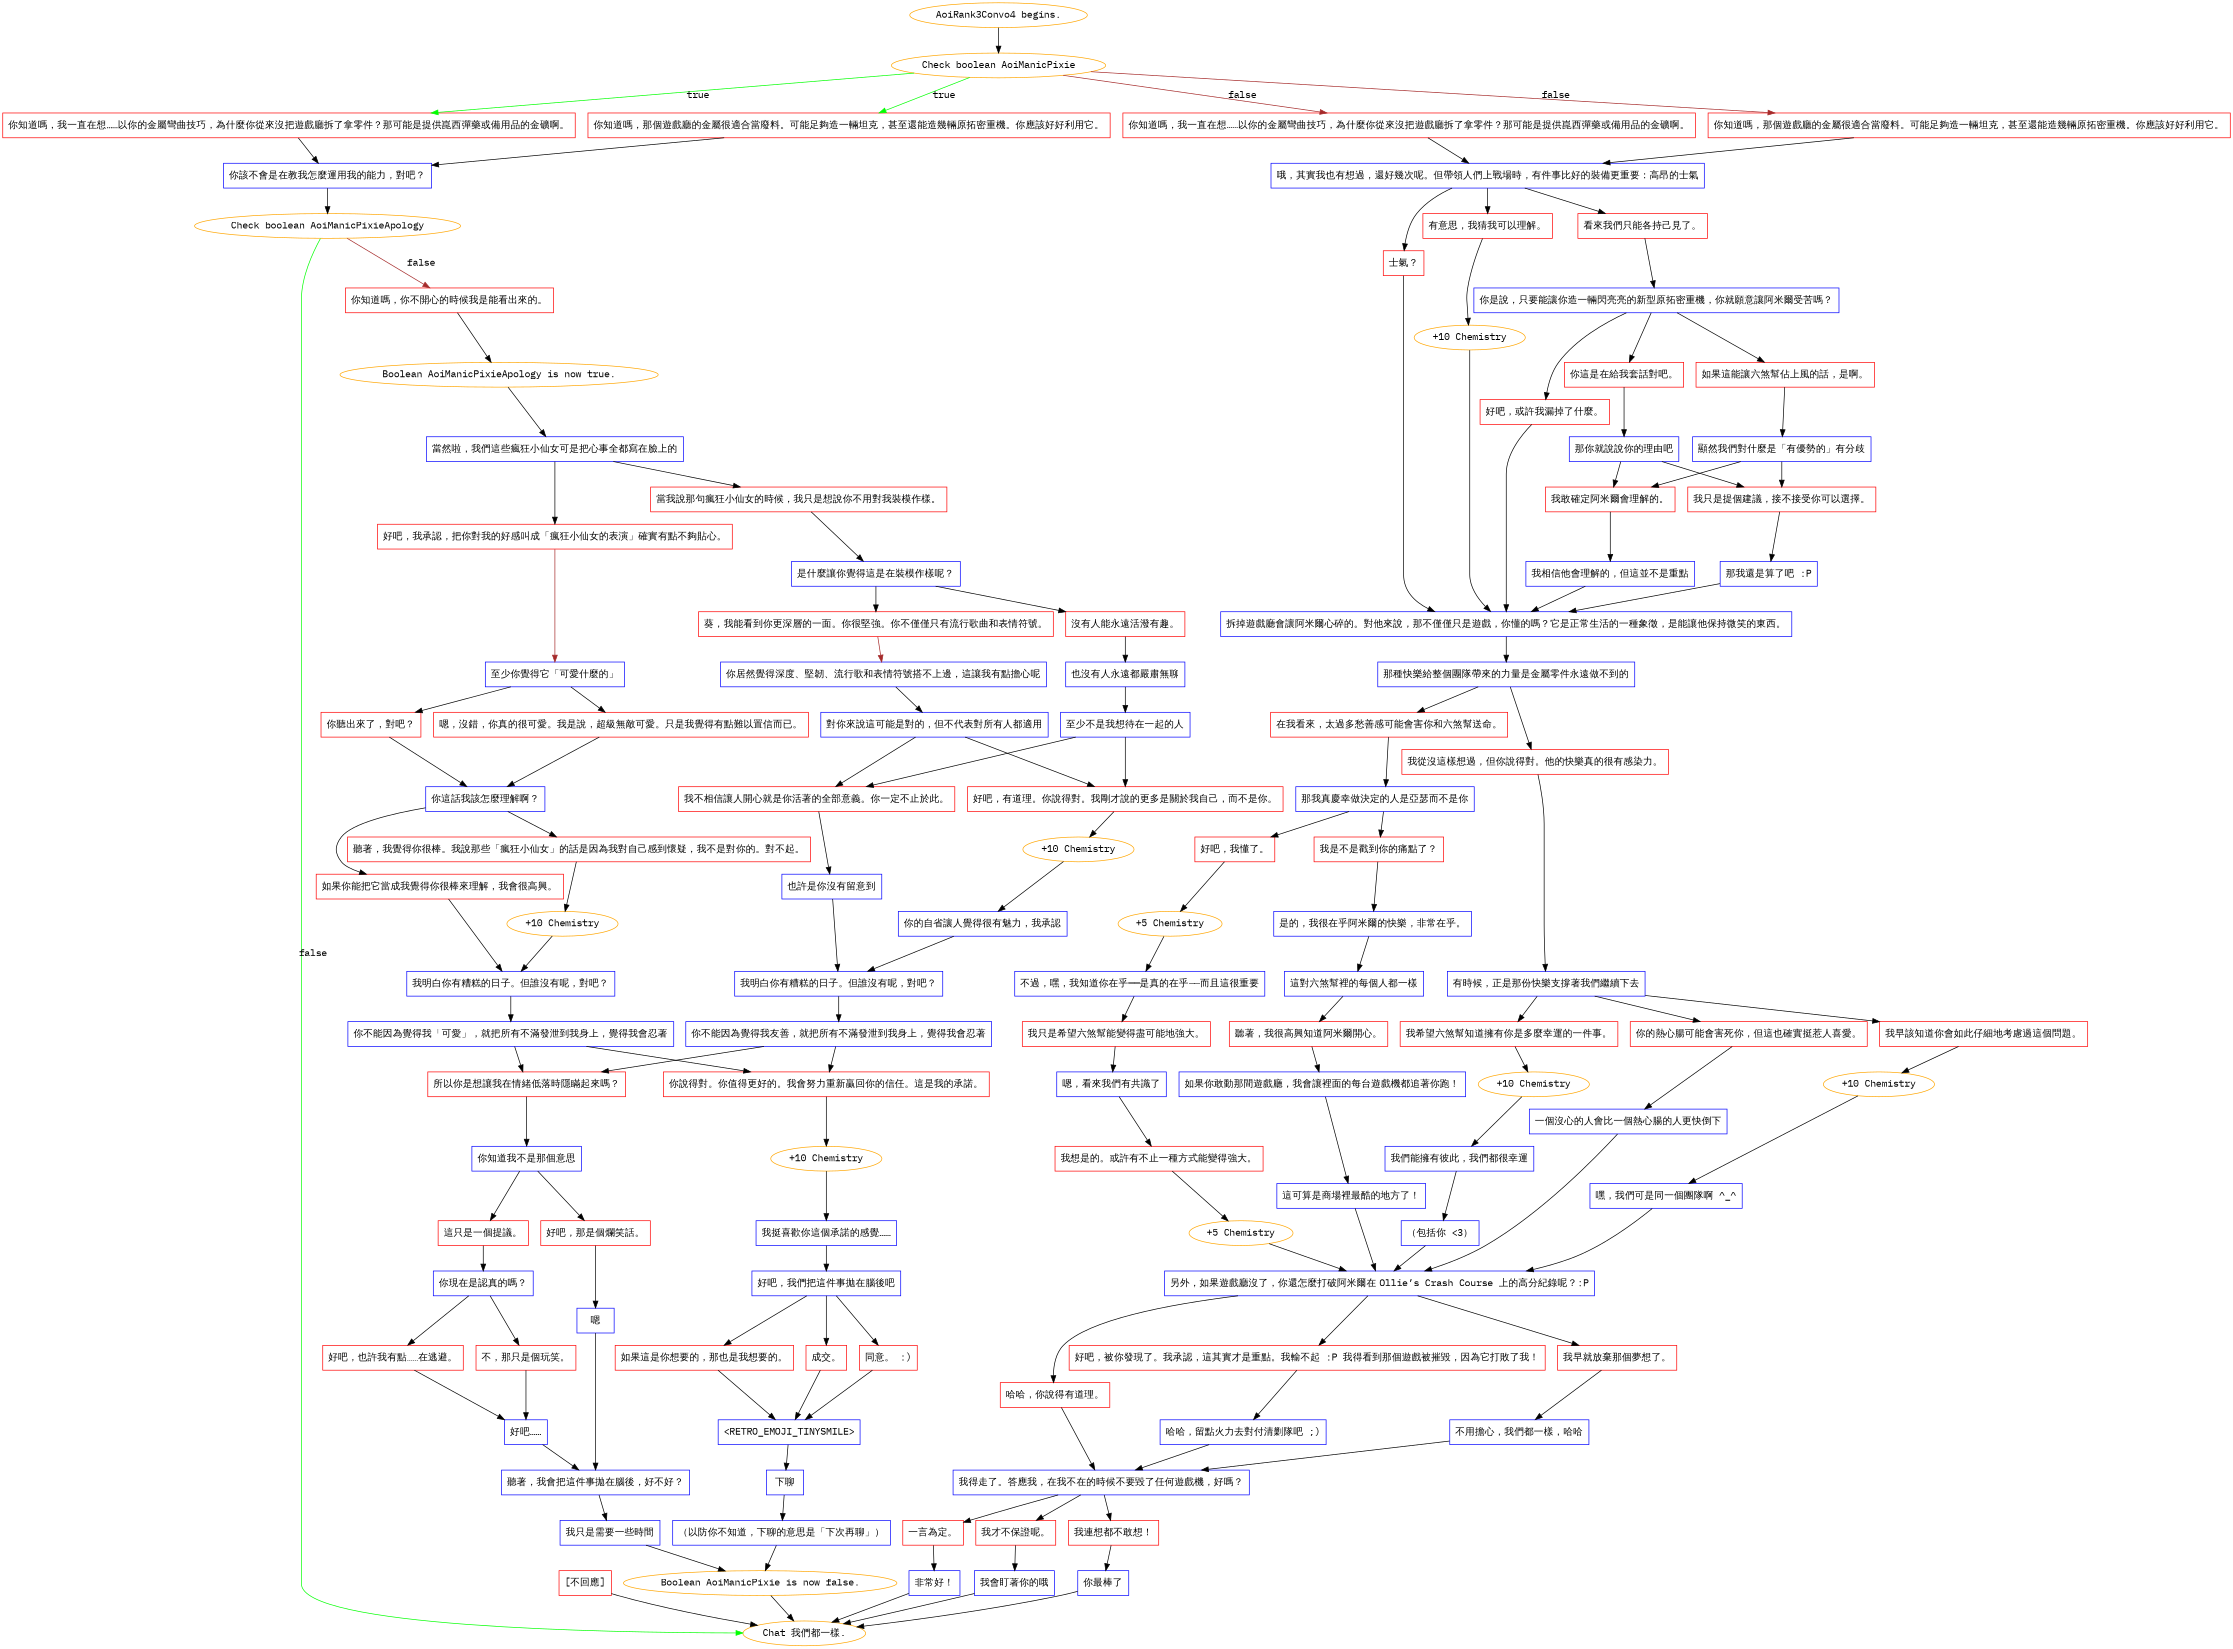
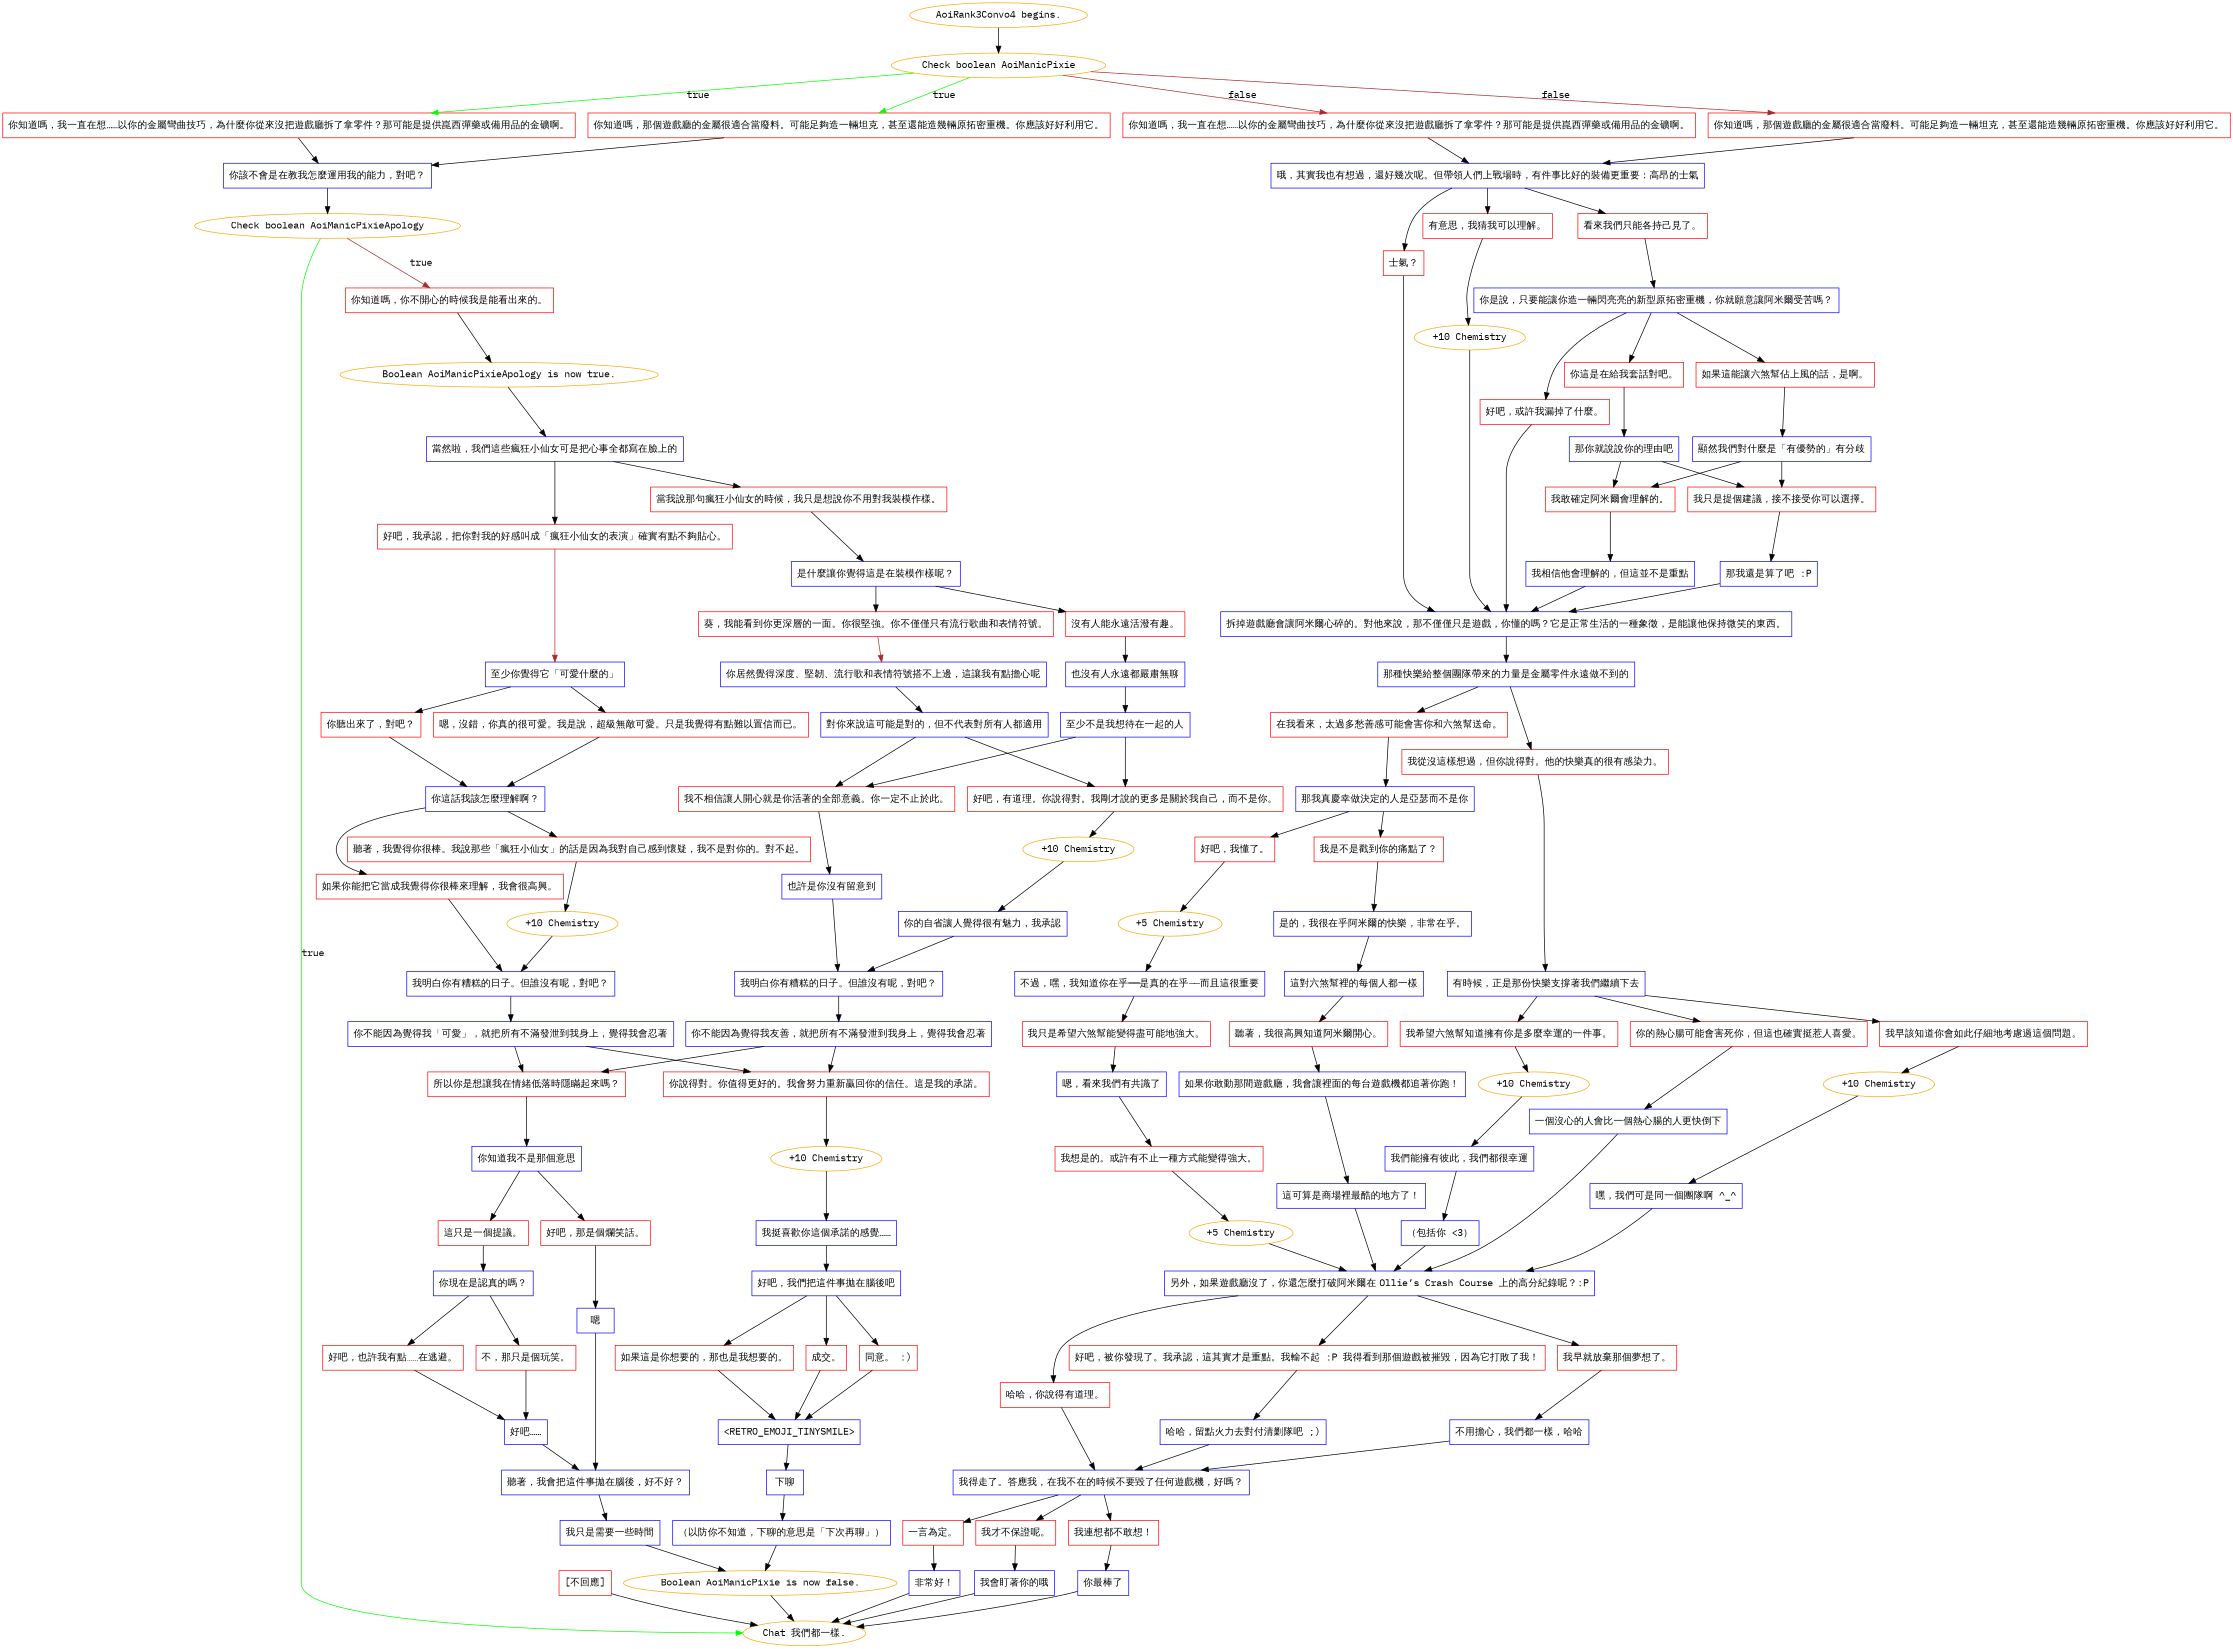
  digraph {
    fontname="IBM Plex Mono"
    node [color=blue fontname="IBM Plex Mono" shape=box]
    edge [fontname="IBM Plex Mono"]
    "AoiRank3Convo4 begins." [color=orange shape=""]
    n2 [color=orange label="Check boolean AoiManicPixie" shape=""]
    n3 [color=red label="你知道嗎，我一直在想……以你的金屬彎曲技巧，為什麼你從來沒把遊戲廳拆了拿零件？那可能是提供崑西彈藥或備用品的金礦啊。"]
    n4 [color=red label="你知道嗎，那個遊戲廳的金屬很適合當廢料。可能足夠造一輛坦克，甚至還能造幾輛原拓密重機。你應該好好利用它。"]
    n5 [color=red label="你知道嗎，我一直在想……以你的金屬彎曲技巧，為什麼你從來沒把遊戲廳拆了拿零件？那可能是提供崑西彈藥或備用品的金礦啊。"]
    n6 [color=red label="你知道嗎，那個遊戲廳的金屬很適合當廢料。可能足夠造一輛坦克，甚至還能造幾輛原拓密重機。你應該好好利用它。"]
    n7 [label="你該不會是在教我怎麼運用我的能力，對吧？"]
    n8 [label="哦，其實我也有想過，還好幾次呢。但帶領人們上戰場時，有件事比好的裝備更重要：高昂的士氣"]
    n9 [color=orange label="Check boolean AoiManicPixieApology" shape=""]
    n10 [color=red label="士氣？"]
    n11 [color=red label="有意思，我猜我可以理解。"]
    n12 [color=red label="看來我們只能各持己見了。"]
    n13 [color=orange label="Chat 我們都一樣." shape=""]
    n14 [color=red label="你知道嗎，你不開心的時候我是能看出來的。"]
    n15 [label="拆掉遊戲廳會讓阿米爾心碎的。對他來說，那不僅僅只是遊戲，你懂的嗎？它是正常生活的一種象徵，是能讓他保持微笑的東西。"]
    n16 [color=orange label="+10 Chemistry" shape=""]
    n17 [label="你是說，只要能讓你造一輛閃亮亮的新型原拓密重機，你就願意讓阿米爾受苦嗎？"]
    n18 [color=orange label="Boolean AoiManicPixieApology is now true." shape=""]
    n19 [color=red label="[不回應]"]
    n20 [label="那種快樂給整個團隊帶來的力量是金屬零件永遠做不到的"]
    n21 [color=red label="如果這能讓六煞幫佔上風的話，是啊。"]
    n22 [color=red label="你這是在給我套話對吧。"]
    n23 [color=red label="好吧，或許我漏掉了什麼。"]
    n24 [label="當然啦，我們這些瘋狂小仙女可是把心事全都寫在臉上的"]
    n25 [color=red label="我從沒這樣想過，但你說得對。他的快樂真的很有感染力。"]
    n26 [color=red label="在我看來，太過多愁善感可能會害你和六煞幫送命。"]
    n27 [label="顯然我們對什麼是「有優勢的」有分歧"]
    n28 [label="那你就說說你的理由吧"]
    n29 [color=red label="好吧，我承認，把你對我的好感叫成「瘋狂小仙女的表演」確實有點不夠貼心。"]
    n30 [color=red label="當我說那句瘋狂小仙女的時候，我只是想說你不用對我裝模作樣。"]
    n31 [label="有時候，正是那份快樂支撐著我們繼續下去"]
    n32 [label="那我真慶幸做決定的人是亞瑟而不是你"]
    n33 [color=red label="我只是提個建議，接不接受你可以選擇。"]
    n34 [color=red label="我敢確定阿米爾會理解的。"]
    n35 [label="至少你覺得它「可愛什麼的」"]
    n36 [label="是什麼讓你覺得這是在裝模作樣呢？"]
    n37 [color=red label="我早該知道你會如此仔細地考慮過這個問題。"]
    n38 [color=red label="我希望六煞幫知道擁有你是多麼幸運的一件事。"]
    n39 [color=red label="你的熱心腸可能會害死你，但這也確實挺惹人喜愛。"]
    n40 [color=red label="好吧，我懂了。"]
    n41 [color=red label="我是不是戳到你的痛點了？"]
    n42 [label="那我還是算了吧 :P"]
    n43 [label="我相信他會理解的，但這並不是重點"]
    n44 [color=red label="嗯，沒錯，你真的很可愛。我是說，超級無敵可愛。只是我覺得有點難以置信而已。"]
    n45 [color=red label="你聽出來了，對吧？"]
    n46 [color=red label="沒有人能永遠活潑有趣。"]
    n47 [color=red label="葵，我能看到你更深層的一面。你很堅強。你不僅僅只有流行歌曲和表情符號。"]
    n48 [color=orange label="+10 Chemistry" shape=""]
    n49 [color=orange label="+10 Chemistry" shape=""]
    n50 [label="一個沒心的人會比一個熱心腸的人更快倒下"]
    n51 [color=orange label="+5 Chemistry" shape=""]
    n52 [label="是的，我很在乎阿米爾的快樂，非常在乎。"]
    n53 [label="你這話我該怎麼理解啊？"]
    n54 [label="也沒有人永遠都嚴肅無聊"]
    n55 [label="你居然覺得深度、堅韌、流行歌和表情符號搭不上邊，這讓我有點擔心呢"]
    n56 [label="嘿，我們可是同一個團隊啊 ^_^"]
    n57 [label="我們能擁有彼此，我們都很幸運"]
    n58 [label="另外，如果遊戲廳沒了，你還怎麼打破阿米爾在 Ollie’s Crash Course 上的高分紀錄呢？:P"]
    n59 [label="不過，嘿，我知道你在乎——是真的在乎——而且這很重要"]
    n60 [label="這對六煞幫裡的每個人都一樣"]
    n61 [color=red label="聽著，我覺得你很棒。我說那些「瘋狂小仙女」的話是因為我對自己感到懷疑，我不是對你的。對不起。"]
    n62 [color=red label="如果你能把它當成我覺得你很棒來理解，我會很高興。"]
    n63 [label="至少不是我想待在一起的人"]
    n64 [label="對你來說這可能是對的，但不代表對所有人都適用"]
    n65 [label="（包括你 <3）"]
    n66 [color=red label="好吧，被你發現了。我承認，這其實才是重點。我輸不起 :P 我得看到那個遊戲被摧毀，因為它打敗了我！"]
    n67 [color=red label="哈哈，你說得有道理。"]
    n68 [color=red label="我早就放棄那個夢想了。"]
    n69 [color=red label="我只是希望六煞幫能變得盡可能地強大。"]
    n70 [color=red label="聽著，我很高興知道阿米爾開心。"]
    n71 [color=orange label="+10 Chemistry" shape=""]
    n72 [label="我明白你有糟糕的日子。但誰沒有呢，對吧？"]
    n73 [color=red label="我不相信讓人開心就是你活著的全部意義。你一定不止於此。"]
    n74 [color=red label="好吧，有道理。你說得對。我剛才說的更多是關於我自己，而不是你。"]
    n75 [label="哈哈，留點火力去對付清剿隊吧 ;)"]
    n76 [label="我得走了。答應我，在我不在的時候不要毀了任何遊戲機，好嗎？"]
    n77 [label="不用擔心，我們都一樣，哈哈"]
    n78 [label="嗯，看來我們有共識了"]
    n79 [label="如果你敢動那間遊戲廳，我會讓裡面的每台遊戲機都追著你跑！"]
    n80 [label="你不能因為覺得我「可愛」，就把所有不滿發泄到我身上，覺得我會忍著"]
    n81 [label="也許是你沒有留意到"]
    n82 [color=orange label="+10 Chemistry" shape=""]
    n83 [color=red label="一言為定。"]
    n84 [color=red label="我才不保證呢。"]
    n85 [color=red label="我連想都不敢想！"]
    n86 [color=red label="我想是的。或許有不止一種方式能變得強大。"]
    n87 [label="這可算是商場裡最酷的地方了！"]
    n88 [color=red label="你說得對。你值得更好的。我會努力重新贏回你的信任。這是我的承諾。"]
    n89 [color=red label="所以你是想讓我在情緒低落時隱瞞起來嗎？"]
    n90 [label="我明白你有糟糕的日子。但誰沒有呢，對吧？"]
    n91 [label="你的自省讓人覺得很有魅力，我承認"]
    n92 [label="非常好！"]
    n93 [label="我會盯著你的哦"]
    n94 [label="你最棒了"]
    n95 [color=orange label="+5 Chemistry" shape=""]
    n96 [color=orange label="+10 Chemistry" shape=""]
    n97 [label="你知道我不是那個意思"]
    n98 [label="你不能因為覺得我友善，就把所有不滿發泄到我身上，覺得我會忍著"]
    n99 [label="我挺喜歡你這個承諾的感覺……"]
    n100 [color=red label="這只是一個提議。"]
    n101 [color=red label="好吧，那是個爛笑話。"]
    n102 [label="好吧，我們把這件事拋在腦後吧"]
    n103 [label="你現在是認真的嗎？"]
    n104 [label="嗯"]
    n105 [color=red label="成交。"]
    n106 [color=red label="同意。 :)"]
    n107 [color=red label="如果這是你想要的，那也是我想要的。"]
    n108 [color=red label="好吧，也許我有點……在逃避。"]
    n109 [color=red label="不，那只是個玩笑。"]
    n110 [label="聽著，我會把這件事拋在腦後，好不好？"]
    n111 [label="<RETRO_EMOJI_TINYSMILE>"]
    n112 [label="好吧……"]
    n113 [label="我只是需要一些時間"]
    n114 [label="下聊"]
    n115 [color=orange label="Boolean AoiManicPixie is now false." shape=""]
    n116 [label="（以防你不知道，下聊的意思是「下次再聊」）"]
    "AoiRank3Convo4 begins." -> n2
    n2 -> n3 [color=green label=true]
    n2 -> n4 [color=green label=true]
    n2 -> n5 [color=brown label=false]
    n2 -> n6 [color=brown label=false]
    n3 -> n7
    n4 -> n7
    n5 -> n8
    n6 -> n8
    n7 -> n9
    n8 -> n10
    n8 -> n11
    n8 -> n12
-   n9 -> n13 [color=green label=false]
-   n9 -> n14 [color=brown label=false]
+   n9 -> n13 [color=green label=true]
+   n9 -> n14 [color=brown label=true]
    n10 -> n15
    n11 -> n16
    n12 -> n17
    n14 -> n18
    n15 -> n20
    n16 -> n15
    n17 -> n21
    n17 -> n22
    n17 -> n23
    n18 -> n24
    n19 -> n13
    n20 -> n25
    n20 -> n26
    n21 -> n27
    n22 -> n28
    n23 -> n15
    n24 -> n29
    n24 -> n30
    n25 -> n31
    n26 -> n32
    n27 -> n33
    n27 -> n34
    n28 -> n33
    n28 -> n34
    n29 -> n35 [color=brown]
    n30 -> n36
    n31 -> n37
    n31 -> n38
    n31 -> n39
    n32 -> n40
    n32 -> n41
    n33 -> n42
    n34 -> n43
    n35 -> n44
    n35 -> n45
    n36 -> n46
    n36 -> n47
    n37 -> n48
    n38 -> n49
    n39 -> n50
    n40 -> n51
    n41 -> n52
    n42 -> n15
    n43 -> n15
    n44 -> n53
    n45 -> n53
    n46 -> n54
    n47 -> n55 [color=brown]
    n48 -> n56
    n49 -> n57
    n50 -> n58
    n51 -> n59
    n52 -> n60
    n53 -> n61
    n53 -> n62
    n54 -> n63
    n55 -> n64
    n56 -> n58
    n57 -> n65
    n58 -> n66
    n58 -> n67
    n58 -> n68
    n59 -> n69
    n60 -> n70
    n61 -> n71
    n62 -> n72
    n63 -> n73
    n63 -> n74
    n64 -> n73
    n64 -> n74
    n65 -> n58
    n66 -> n75
    n67 -> n76
    n68 -> n77
    n69 -> n78
    n70 -> n79
    n71 -> n72
    n72 -> n80
    n73 -> n81
    n74 -> n82
    n75 -> n76
    n76 -> n83
    n76 -> n84
    n76 -> n85
    n77 -> n76
    n78 -> n86
    n79 -> n87
    n80 -> n88
    n80 -> n89
    n81 -> n90
    n82 -> n91
    n83 -> n92
    n84 -> n93
    n85 -> n94
    n86 -> n95
    n87 -> n58
    n88 -> n96
    n89 -> n97
    n90 -> n98
    n91 -> n90
    n92 -> n13
    n93 -> n13
    n94 -> n13
    n95 -> n58
    n96 -> n99
    n97 -> n100
    n97 -> n101
    n98 -> n88
    n98 -> n89
    n99 -> n102
    n100 -> n103
    n101 -> n104
    n102 -> n105
    n102 -> n106
    n102 -> n107
    n103 -> n108
    n103 -> n109
    n104 -> n110
    n105 -> n111
    n106 -> n111
    n107 -> n111
    n108 -> n112
    n109 -> n112
    n110 -> n113
    n111 -> n114
    n112 -> n110
    n113 -> n115
    n114 -> n116
    n115 -> n13
    n116 -> n115
  }
